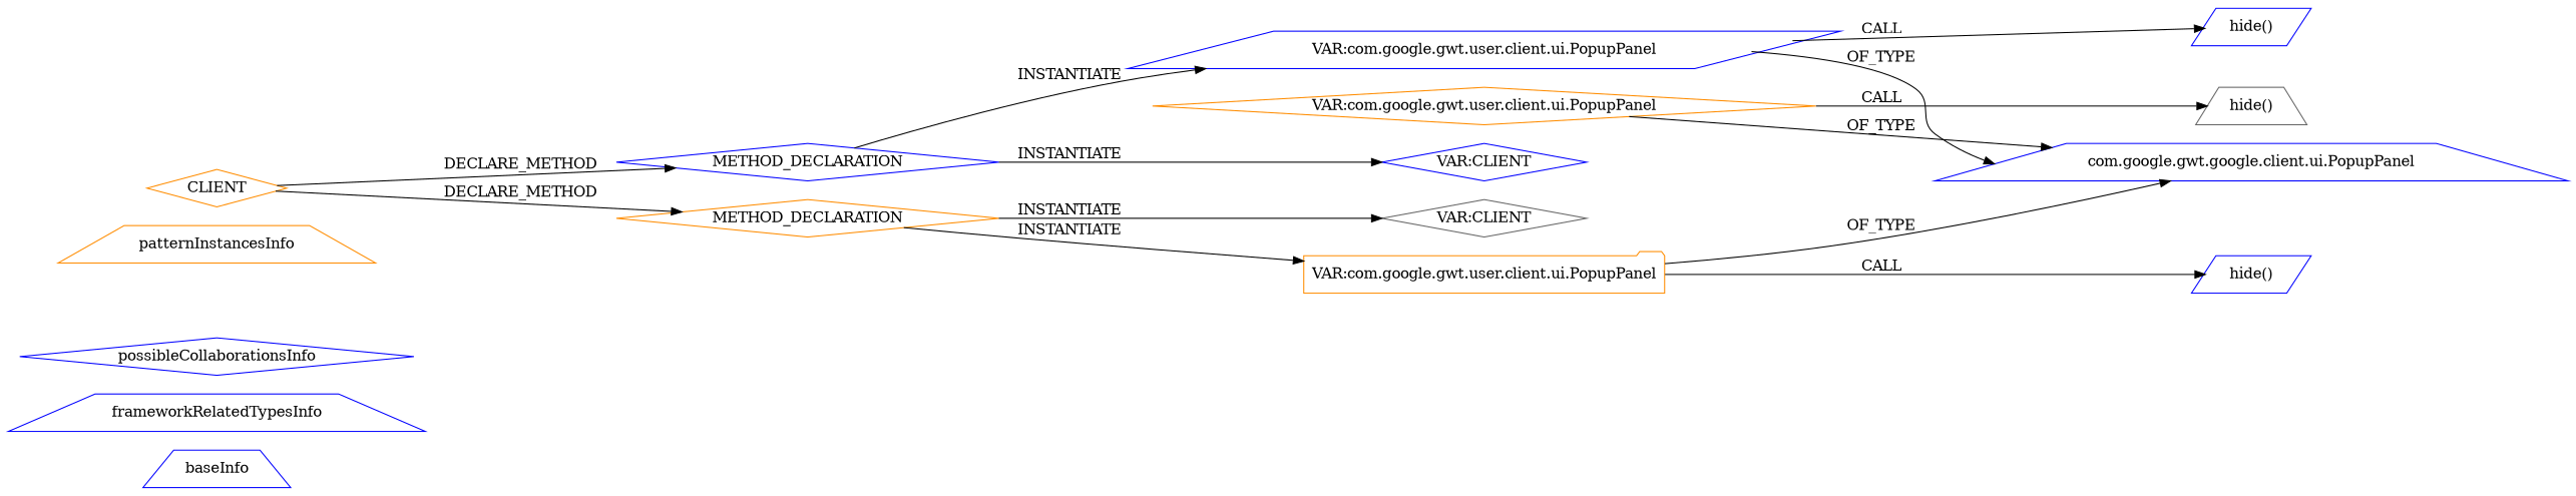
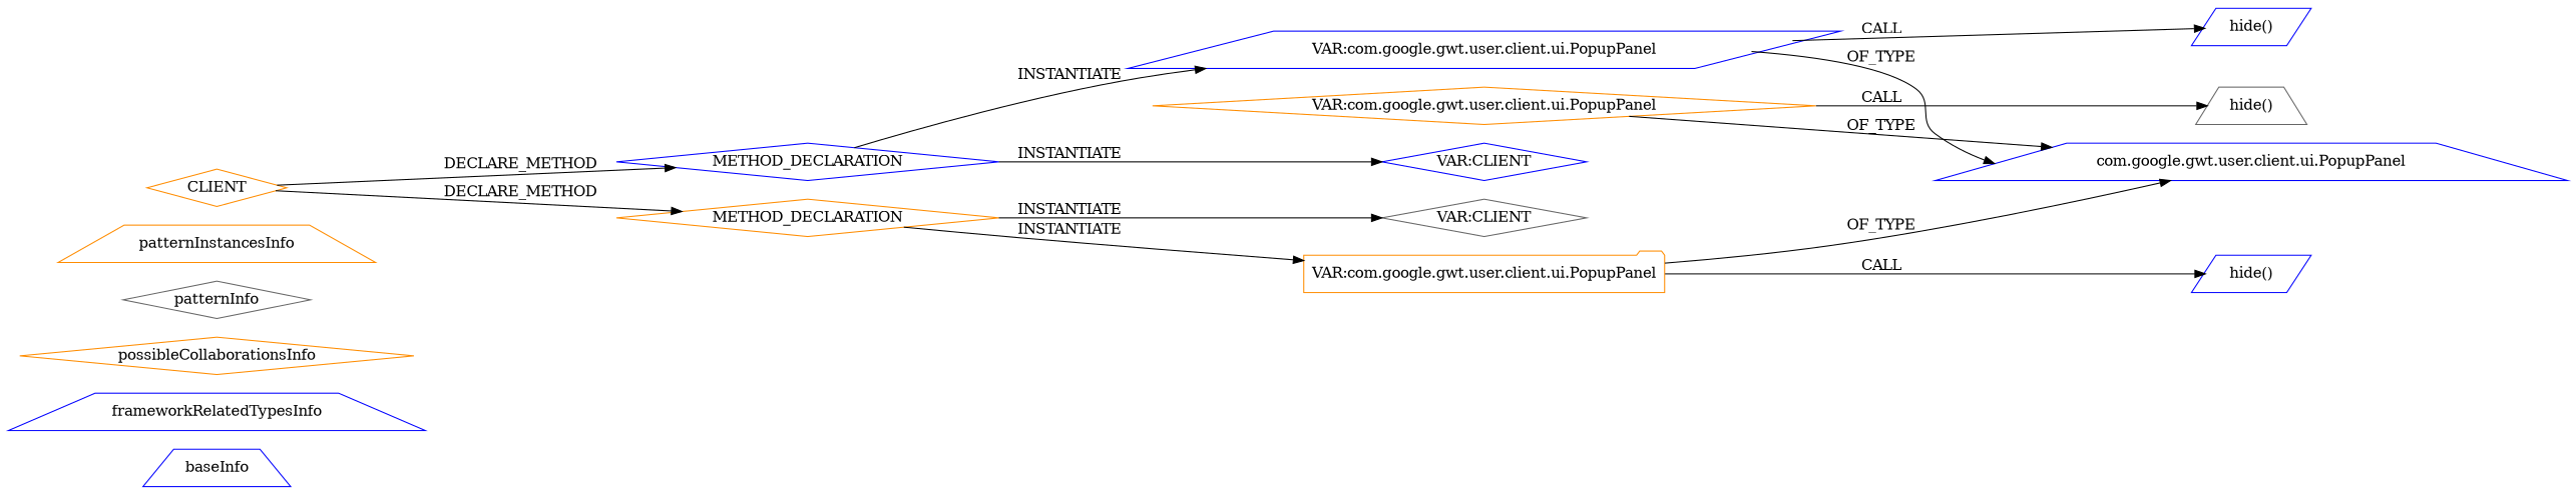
  digraph {
    rankdir=LR
    node [color=blue shape=diamond isFrameworkType=false]
    baseInfo [category=pattern graphId=234 isAnonymous=false possibleRelation=false shape=trapezium isFrameworkType=""]
    frameworkRelatedTypesInfo [shape=trapezium isFrameworkType=""]
-   possibleCollaborationsInfo [isFrameworkType=""]
+   possibleCollaborationsInfo [color=darkorange isFrameworkType=""]
+   patternInfo [color=gray40 frequency=2.0 patternRootClient=0 isFrameworkType=""]
    patternInstancesInfo [0="felype87-gwt~/felype87-gwt/gwt-master/Minefield/src/com/felype/minefield/client/GameLevelDialog.java~GameLevelDialog~1323" 1="luxferrari-AlgebrApp~/luxferrari-AlgebrApp/AlgebrApp-master/AlgebrApp/src/org/luxferrari/algebrapp/client/AlgebrApp.java~AlgebrApp~3667" color=darkorange shape=trapezium isFrameworkType=""]
-   n6 [label="com.google.gwt.google.client.ui.PopupPanel" shape=trapezium vertexType=FRAMEWORK_CLASS_TYPE]
+   n6 [label="com.google.gwt.user.client.ui.PopupPanel" shape=trapezium vertexType=FRAMEWORK_CLASS_TYPE]
    n7 [color=darkorange label="VAR:com.google.gwt.user.client.ui.PopupPanel" vertexType=VARIABLE_EXPRESION]
    n8 [color=gray40 label="hide()" shape=trapezium vertexType=INSIDE_CALL]
    n9 [label="VAR:com.google.gwt.user.client.ui.PopupPanel" shape=parallelogram vertexType=VARIABLE_EXPRESION]
    n10 [label="hide()" shape=parallelogram vertexType=INSIDE_CALL]
    n11 [color=darkorange label="VAR:com.google.gwt.user.client.ui.PopupPanel" shape=folder vertexType=VARIABLE_EXPRESION]
    n12 [label="hide()" shape=parallelogram vertexType=INSIDE_CALL]
    n13 [label=METHOD_DECLARATION vertexType=CLIENT_METHOD_DECLARATION]
    n14 [label="VAR:CLIENT" vertexType=VARIABLE_EXPRESION]
    n15 [color=darkorange label=CLIENT vertexType=ROOT_CLIENT_CLASS_DECLARATION]
    n16 [color=darkorange label=METHOD_DECLARATION vertexType=CLIENT_METHOD_DECLARATION]
    n17 [color=gray40 label="VAR:CLIENT" vertexType=VARIABLE_EXPRESION]
    n7 -> n6 [label=OF_TYPE]
    n7 -> n8 [label=CALL]
    n9 -> n6 [label=OF_TYPE]
    n9 -> n10 [label=CALL]
    n11 -> n6 [label=OF_TYPE]
    n11 -> n12 [label=CALL]
    n13 -> n9 [label=INSTANTIATE]
    n13 -> n14 [label=INSTANTIATE]
    n15 -> n13 [label=DECLARE_METHOD]
    n15 -> n16 [label=DECLARE_METHOD]
    n16 -> n11 [label=INSTANTIATE]
    n16 -> n17 [label=INSTANTIATE]
  }
